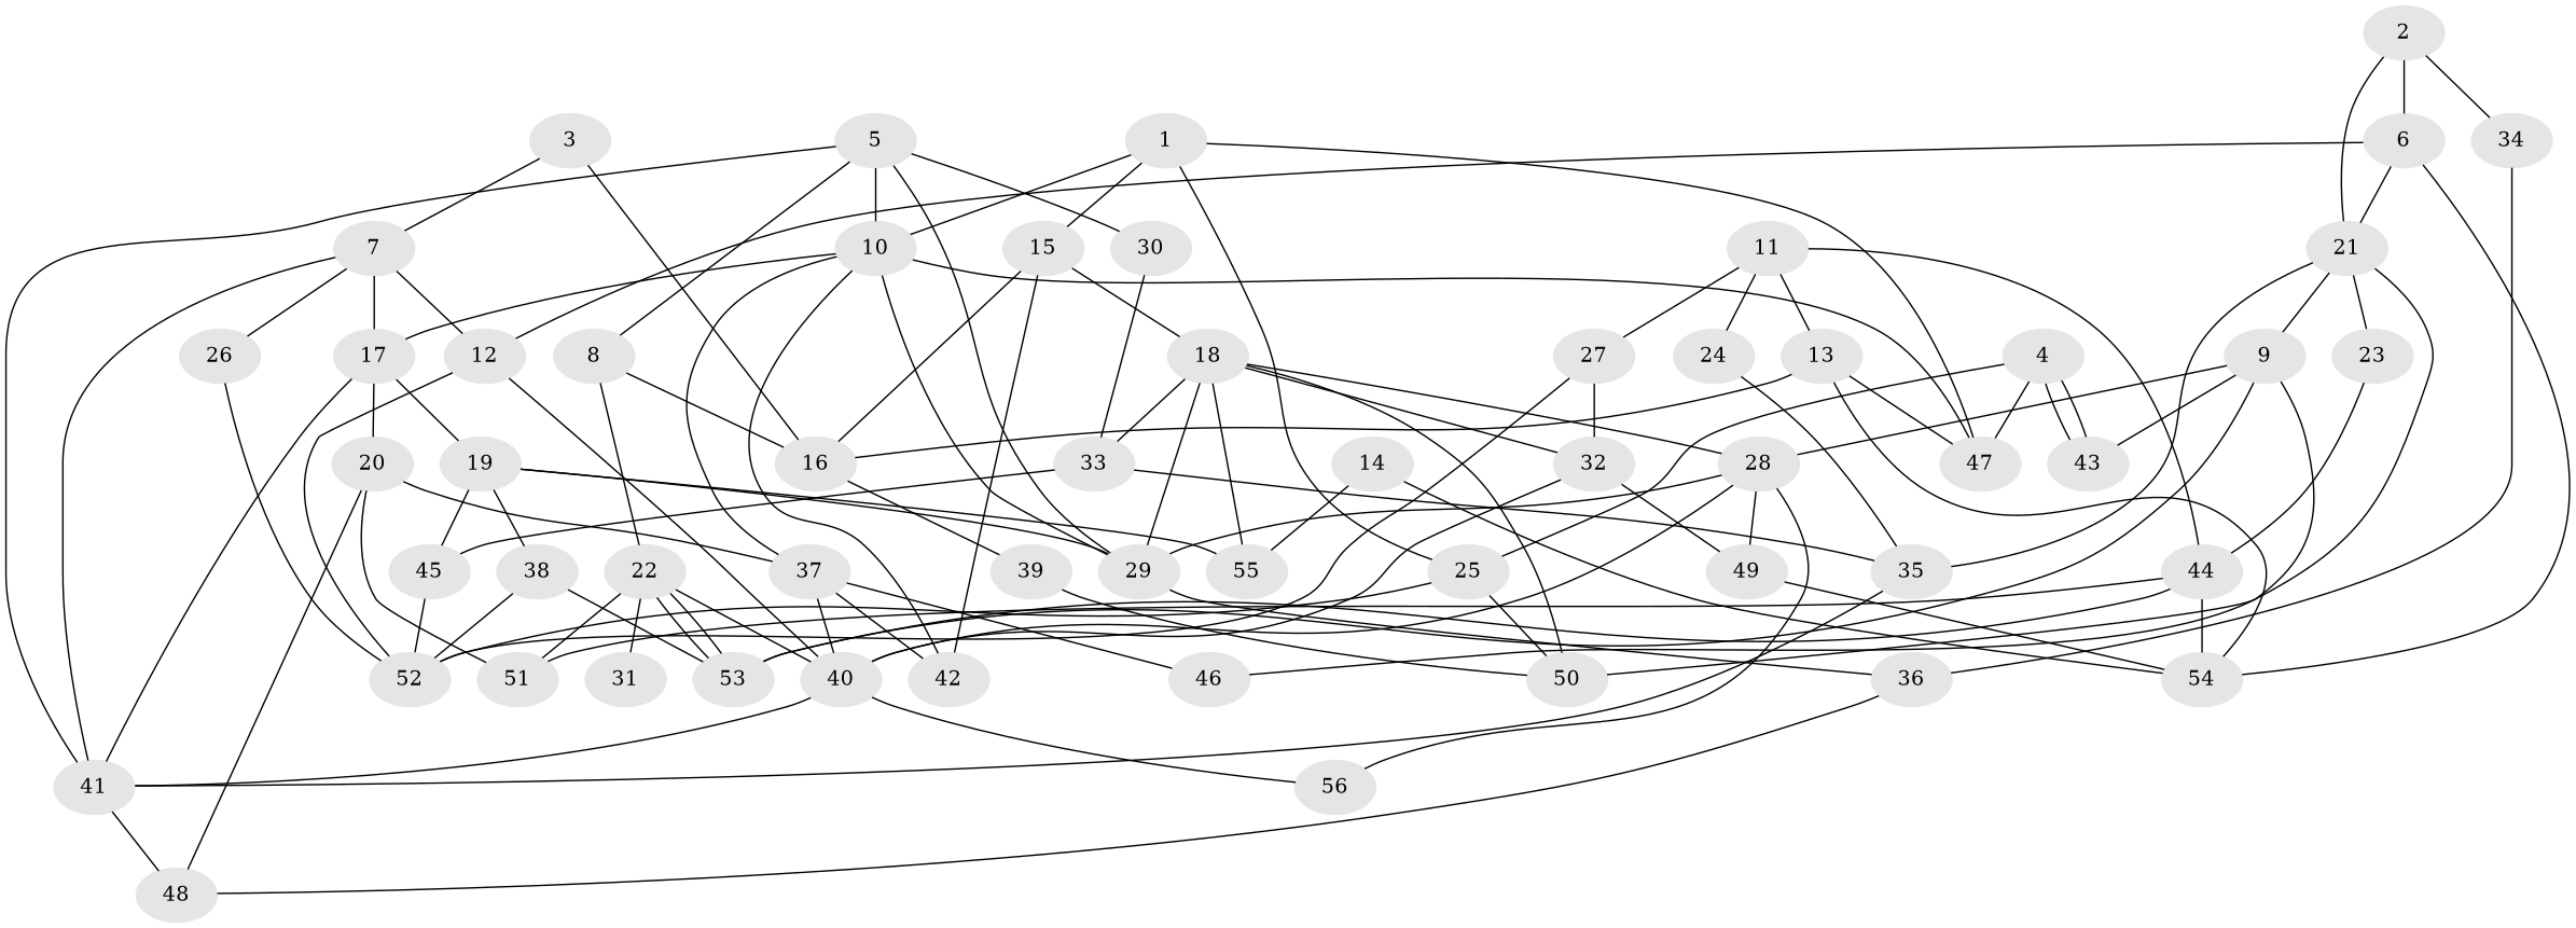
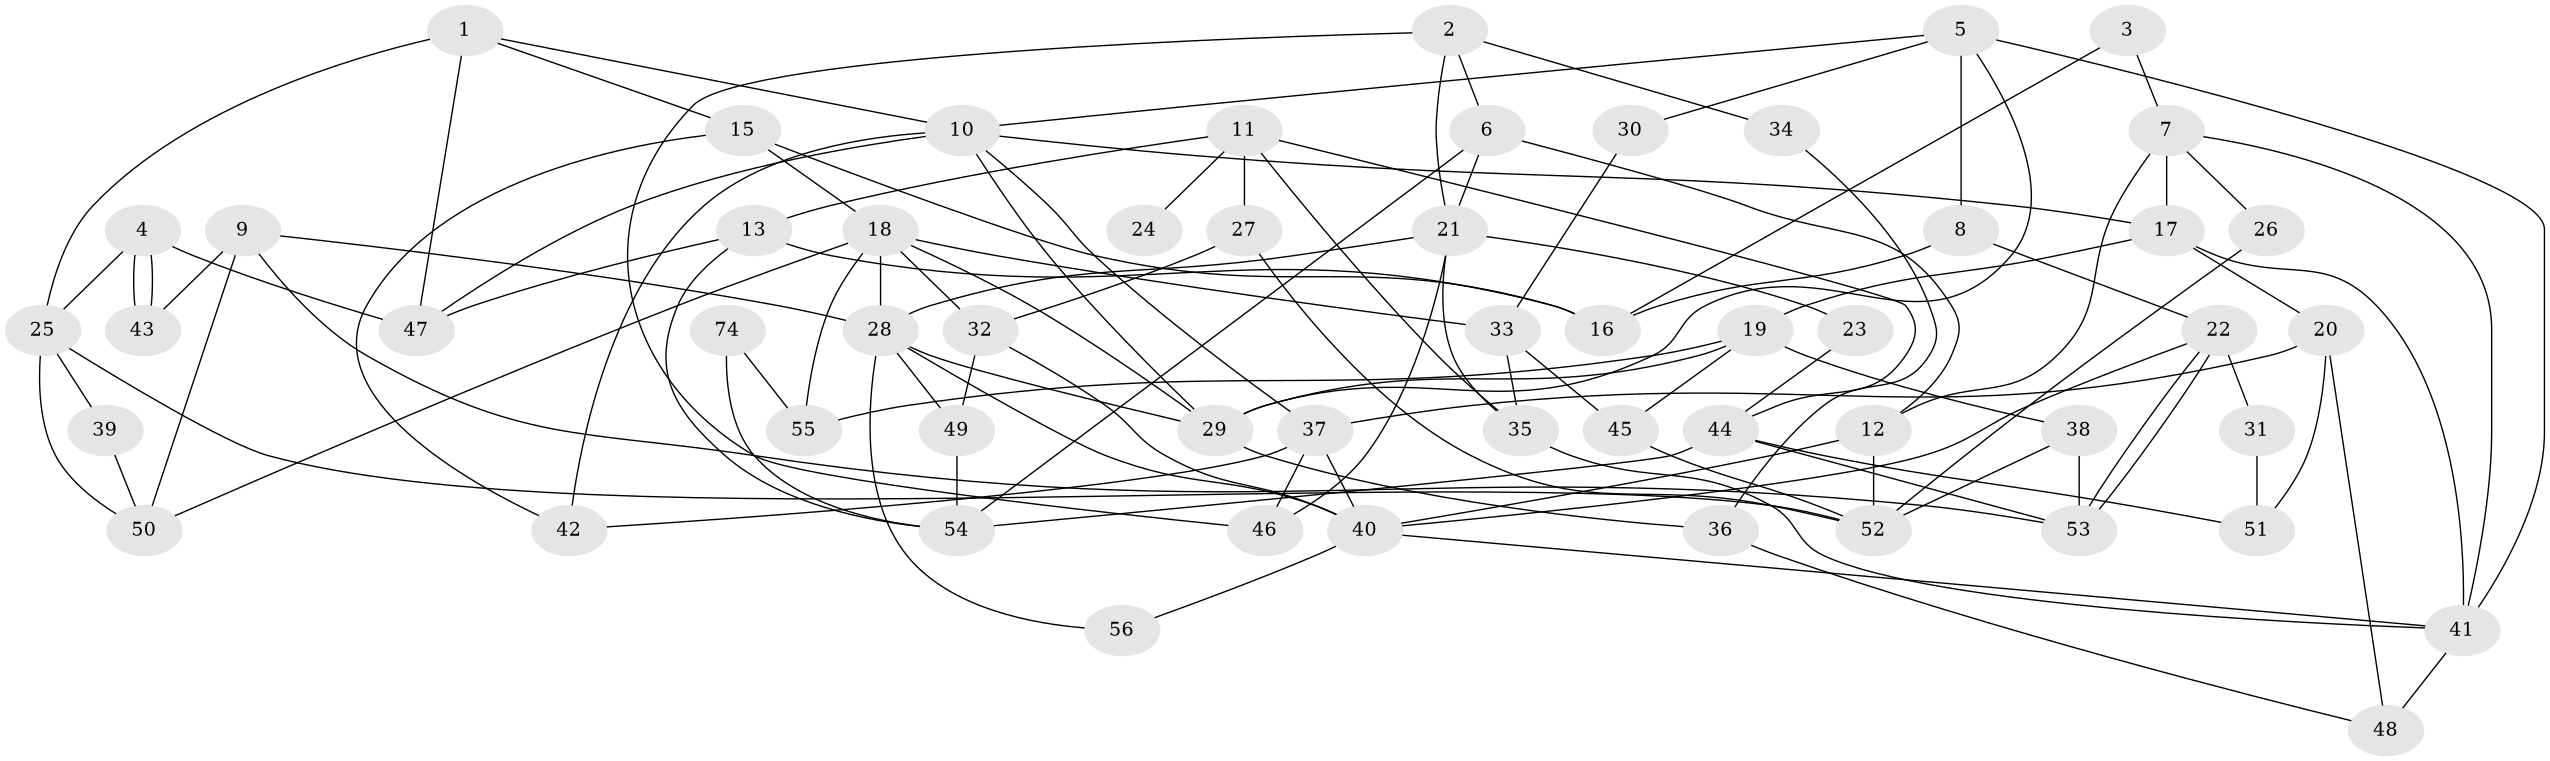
  graph {
    node [color=gray90 style=filled]
    1
    10
    15
    25
    47
    29
    17
    37
    42
    16
    18
    50
    52
    2
    6
    21
    34
    46
    12
    54
    28
    35
    23
    36
    3
    7
    41
    26
    39
    4
    43
    5
    8
    30
    22
    33
    48
    40
    19
    20
    53
    31
    9
    49
    56
    11
    13
    24
    27
    44
    32
    51
-   14
+   14 [label=74]
    55
    38
    45
    1 -- 10
    1 -- 15
    1 -- 25
    1 -- 47
    10 -- 47
    10 -- 29
    10 -- 17
    10 -- 37
    10 -- 42
    15 -- 42
    15 -- 16
    15 -- 18
    25 -- 50
    25 -- 52
    29 -- 36
    17 -- 41
    17 -- 19
    17 -- 20
    37 -- 42
    37 -- 46
    37 -- 40
-   16 -- 39
+   25 -- 39
    18 -- 29
    18 -- 50
    18 -- 28
    18 -- 33
    18 -- 32
    18 -- 55
    2 -- 6
    2 -- 21
    2 -- 34
+   2 -- 46
    6 -- 21
    6 -- 12
    6 -- 54
    21 -- 46
-   21 -- 9
+   21 -- 28
    21 -- 35
    21 -- 23
    34 -- 36
    12 -- 52
    12 -- 40
    28 -- 29
    28 -- 40
    28 -- 49
    28 -- 56
    35 -- 41
    23 -- 44
    36 -- 48
    3 -- 16
    3 -- 7
    7 -- 17
    7 -- 12
    7 -- 41
    7 -- 26
    41 -- 48
    26 -- 52
    39 -- 50
    4 -- 25
    4 -- 47
    4 -- 43
    4 -- 43
    5 -- 10
    5 -- 29
    5 -- 41
    5 -- 8
    5 -- 30
    8 -- 16
    8 -- 22
    30 -- 33
    22 -- 40
    22 -- 53
    22 -- 53
    22 -- 31
    33 -- 35
    33 -- 45
    40 -- 41
    40 -- 56
    19 -- 29
    19 -- 55
    19 -- 38
    19 -- 45
    20 -- 37
    20 -- 48
    20 -- 51
-   22 -- 51
+   31 -- 51
    9 -- 50
    9 -- 28
    9 -- 43
    9 -- 53
    49 -- 54
-   24 -- 35
+   11 -- 35
    11 -- 13
    11 -- 24
    11 -- 27
    11 -- 44
    13 -- 47
    13 -- 16
    13 -- 54
    27 -- 52
    27 -- 32
    44 -- 54
    44 -- 53
    44 -- 51
    32 -- 40
    32 -- 49
    14 -- 54
    14 -- 55
    38 -- 52
    38 -- 53
    45 -- 52
  }
